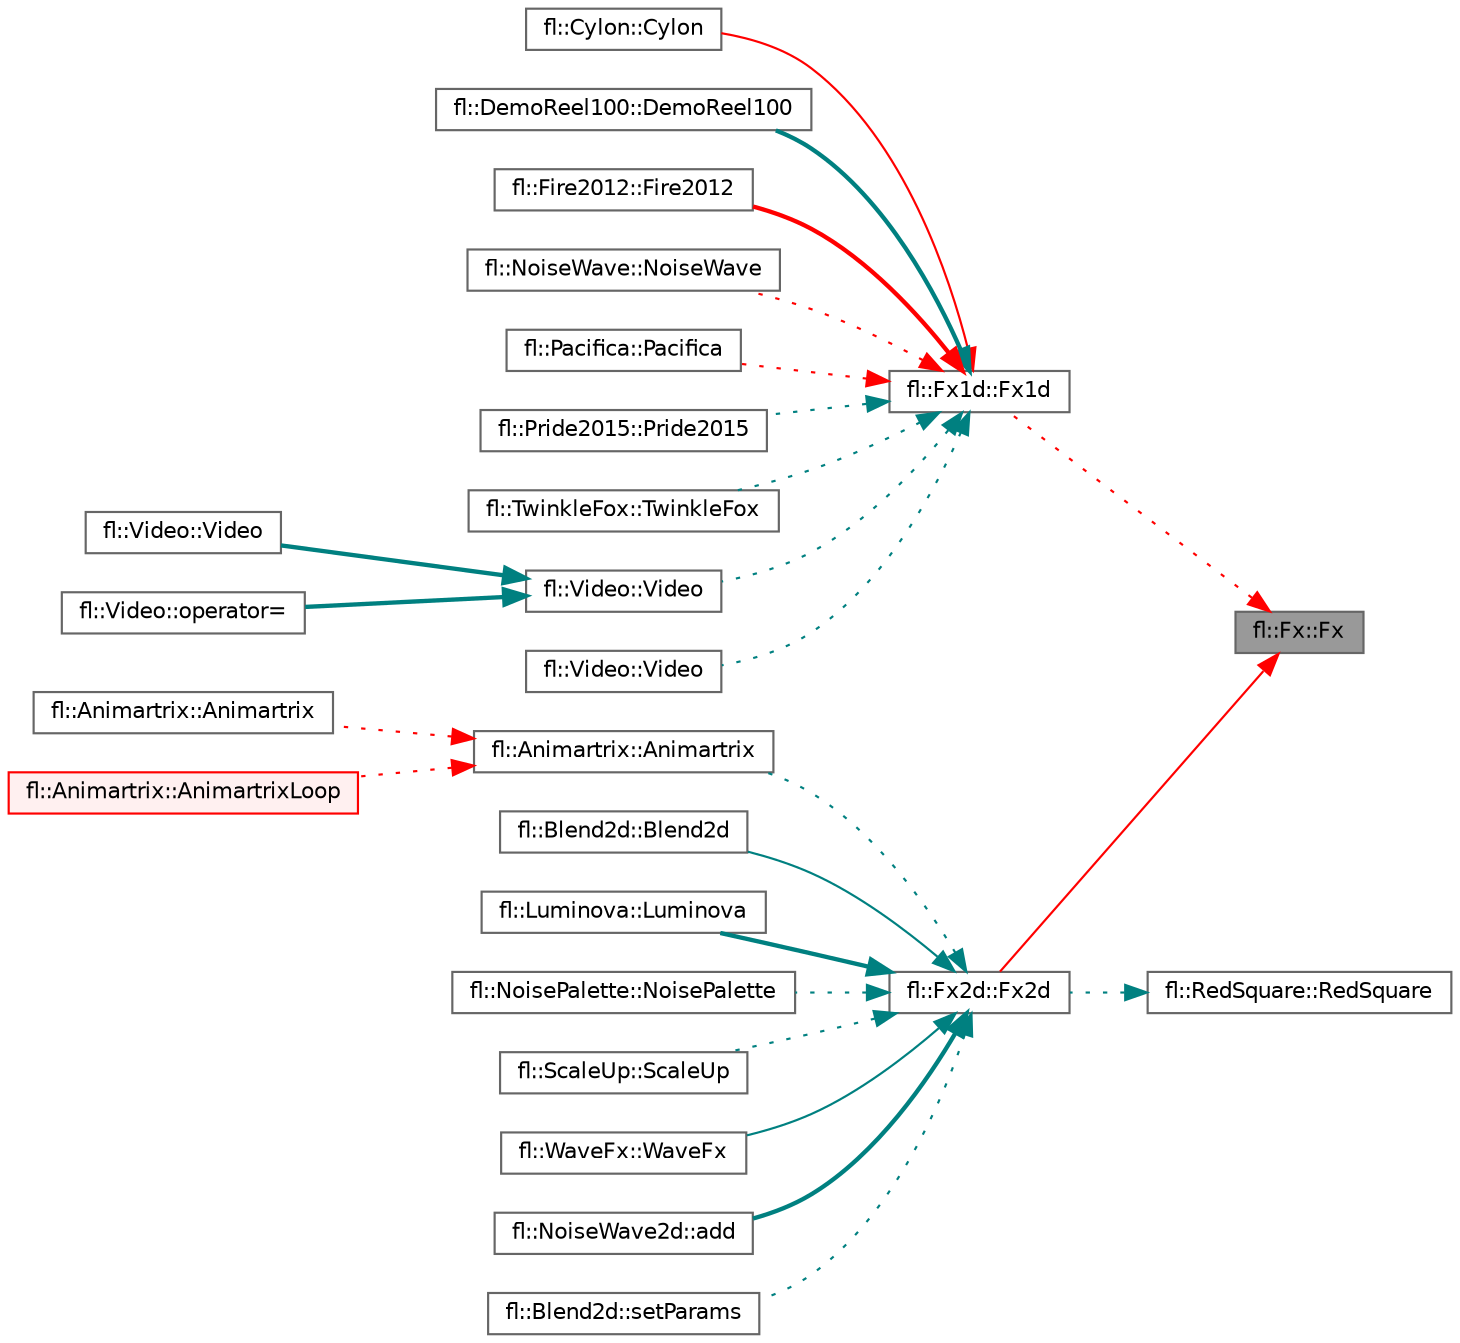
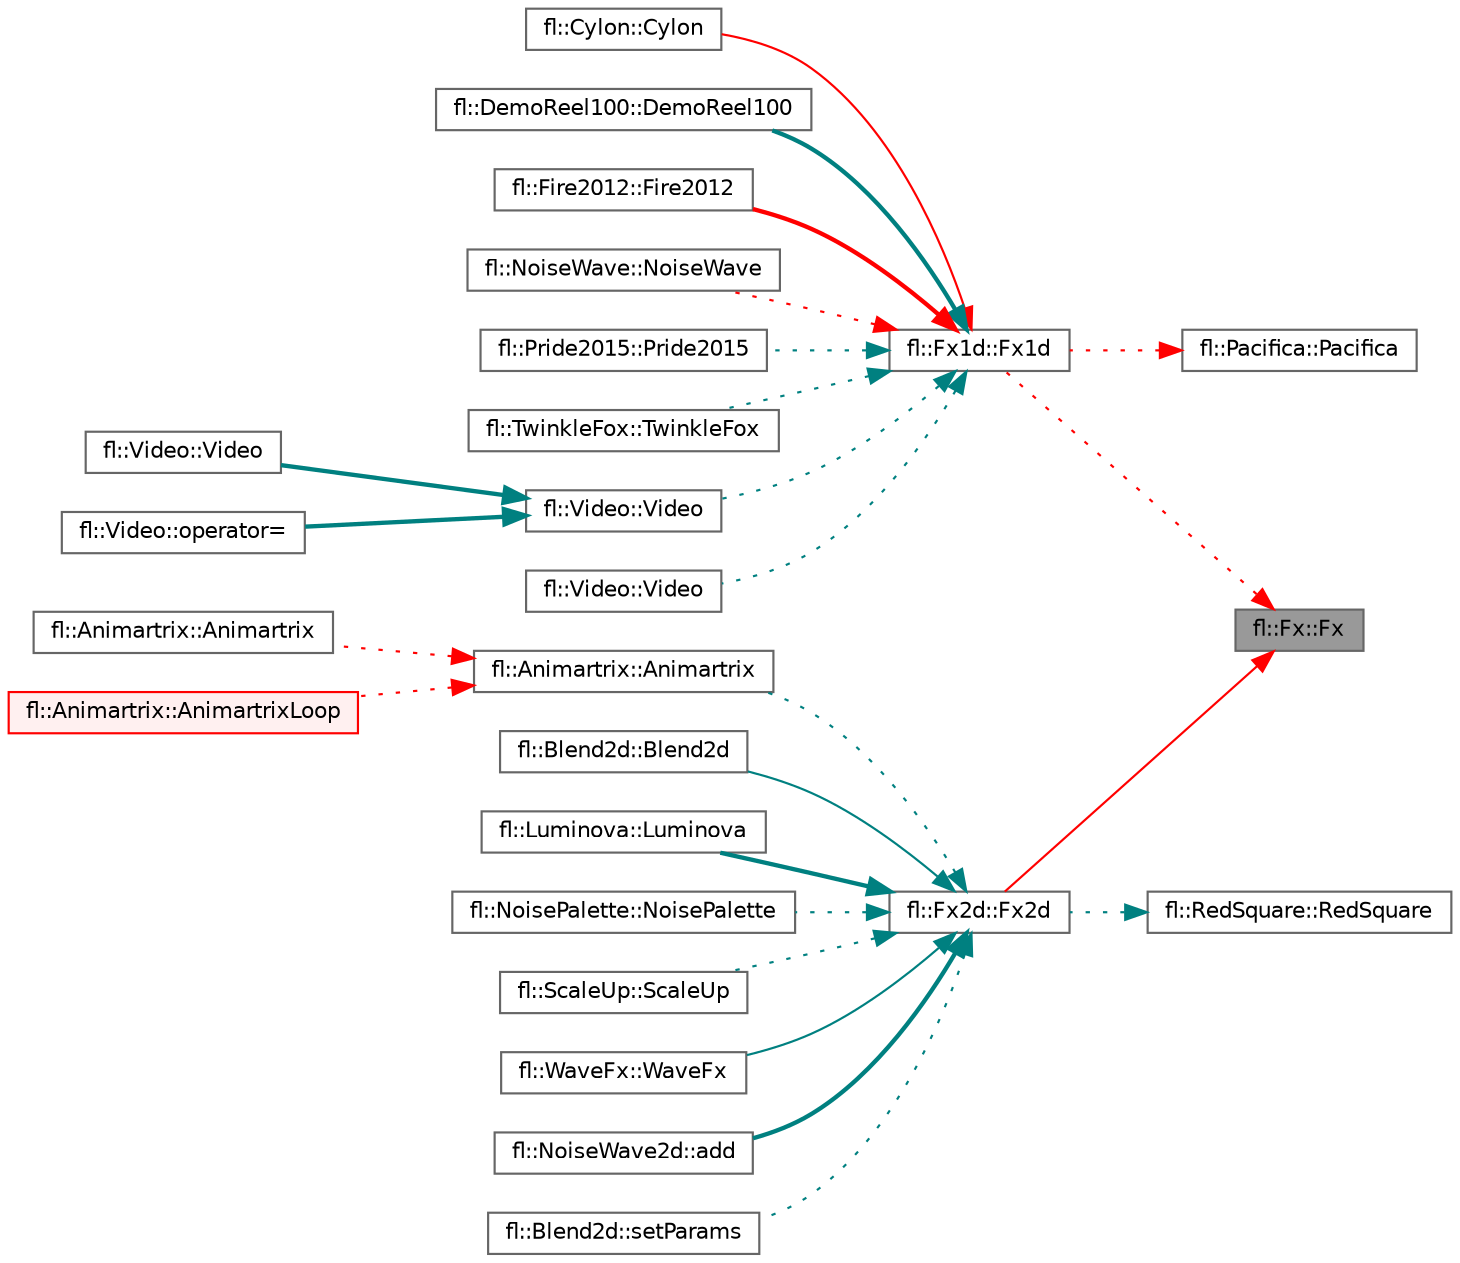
  digraph {
    rankdir=RL
    node [color=grey40 fillcolor=white fontname=Helvetica fontsize=10 shape=box style=filled]
    edge [color=teal dir=back fontname=Helvetica fontsize=10 labelfontname=Helvetica labelfontsize=10 style=dotted]
    n1 [color=gray40 fillcolor=grey60 fontcolor=black height=0.2 label="fl::Fx::Fx" width=0.4]
    n2 [height=0.2 label="fl::Fx1d::Fx1d" width=0.4]
    n3 [height=0.2 label="fl::Fx2d::Fx2d" width=0.4]
    n4 [height=0.2 label="fl::Cylon::Cylon" width=0.4]
    n5 [height=0.2 label="fl::DemoReel100::DemoReel100" width=0.4]
    n6 [height=0.2 label="fl::Fire2012::Fire2012" width=0.4]
    n7 [height=0.2 label="fl::NoiseWave::NoiseWave" width=0.4]
    n8 [height=0.2 label="fl::Pacifica::Pacifica" width=0.4]
    n9 [height=0.2 label="fl::Pride2015::Pride2015" width=0.4]
    n10 [height=0.2 label="fl::TwinkleFox::TwinkleFox" width=0.4]
    n11 [height=0.2 label="fl::Video::Video" width=0.4]
    n12 [height=0.2 label="fl::Video::Video" width=0.4]
    n13 [height=0.2 label="fl::Animartrix::Animartrix" width=0.4]
    n14 [height=0.2 label="fl::Blend2d::Blend2d" width=0.4]
    n15 [height=0.2 label="fl::Luminova::Luminova" width=0.4]
    n16 [height=0.2 label="fl::NoisePalette::NoisePalette" width=0.4]
    n17 [height=0.2 label="fl::ScaleUp::ScaleUp" width=0.4]
    n18 [height=0.2 label="fl::WaveFx::WaveFx" width=0.4]
    n19 [height=0.2 label="fl::NoiseWave2d::add" width=0.4]
    n20 [height=0.2 label="fl::Blend2d::setParams" width=0.4]
    n21 [height=0.2 label="fl::Video::Video" width=0.4]
    n22 [height=0.2 label="fl::Video::operator=" width=0.4]
    n23 [height=0.2 label="fl::Animartrix::Animartrix" width=0.4]
    n24 [color=red fillcolor="#FFF0F0" height=0.2 label="fl::Animartrix::AnimartrixLoop" width=0.4]
    n25 [height=0.2 label="fl::RedSquare::RedSquare" width=0.4]
    n1 -> n2 [color=red]
    n1 -> n3 [color=red style=solid]
    n2 -> n4 [color=red style=solid]
    n2 -> n5 [style=bold]
    n2 -> n6 [color=red style=bold]
    n2 -> n7 [color=red]
-   n2 -> n8 [color=red]
+   n8 -> n2 [color=red]
    n2 -> n9
    n2 -> n10
    n2 -> n11
    n2 -> n12
    n3 -> n13
    n3 -> n14 [style=solid]
    n3 -> n15 [style=bold]
    n3 -> n16
    n3 -> n17
    n3 -> n18 [style=solid]
    n3 -> n19 [style=bold]
    n3 -> n20
    n11 -> n21 [style=bold]
    n11 -> n22 [style=bold]
    n13 -> n23 [color=red]
    n13 -> n24 [color=red]
    n25 -> n3
  }
